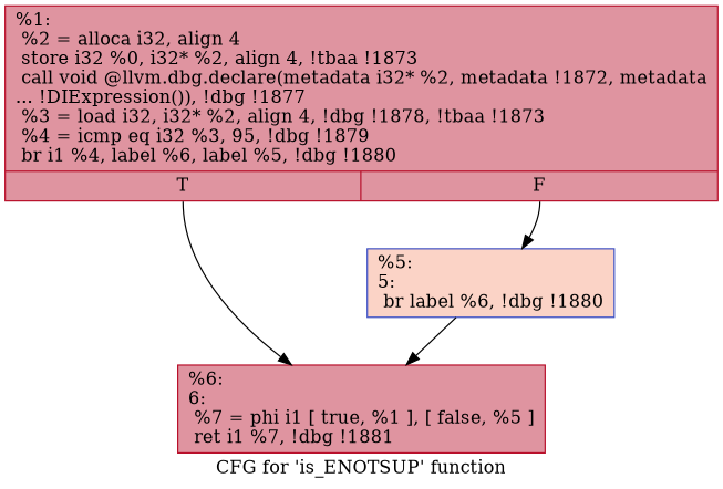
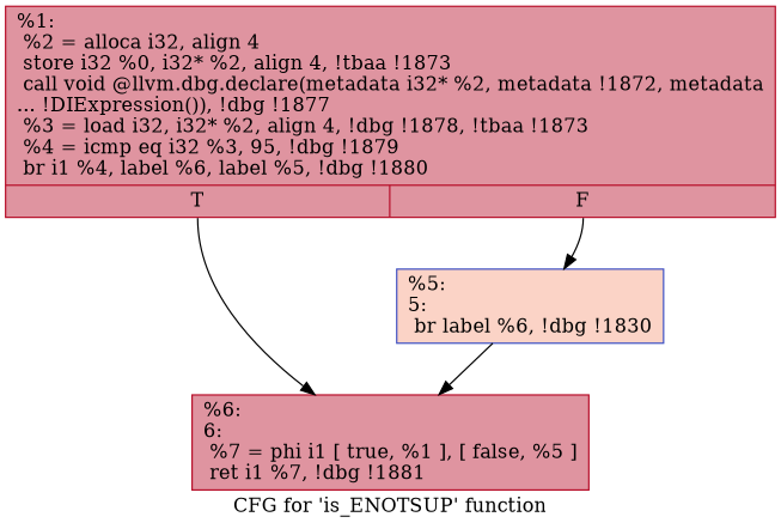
  digraph {
    label="CFG for 'is_ENOTSUP' function"
    node [color="#b70d28ff" fillcolor="#b70d2870" shape=record style=filled]
    n1 [label="{%1:\l  %2 = alloca i32, align 4\l  store i32 %0, i32* %2, align 4, !tbaa !1873\l  call void @llvm.dbg.declare(metadata i32* %2, metadata !1872, metadata\l... !DIExpression()), !dbg !1877\l  %3 = load i32, i32* %2, align 4, !dbg !1878, !tbaa !1873\l  %4 = icmp eq i32 %3, 95, !dbg !1879\l  br i1 %4, label %6, label %5, !dbg !1880\l|{<s0>T|<s1>F}}"]
    n2 [label="{%6:\l6:                                                \l  %7 = phi i1 [ true, %1 ], [ false, %5 ]\l  ret i1 %7, !dbg !1881\l}"]
-   n3 [color="#3d50c3ff" fillcolor="#f59c7d70" label="{%5:\l5:                                                \l  br label %6, !dbg !1880\l}"]
+   n3 [color="#3d50c3ff" fillcolor="#f59c7d70" label="{%5:\l5:                                                \l  br label %6, !dbg !1830\l}"]
    n1 -> n2 [tailport=s0]
    n1 -> n3 [tailport=s1]
    n3 -> n2
  }
